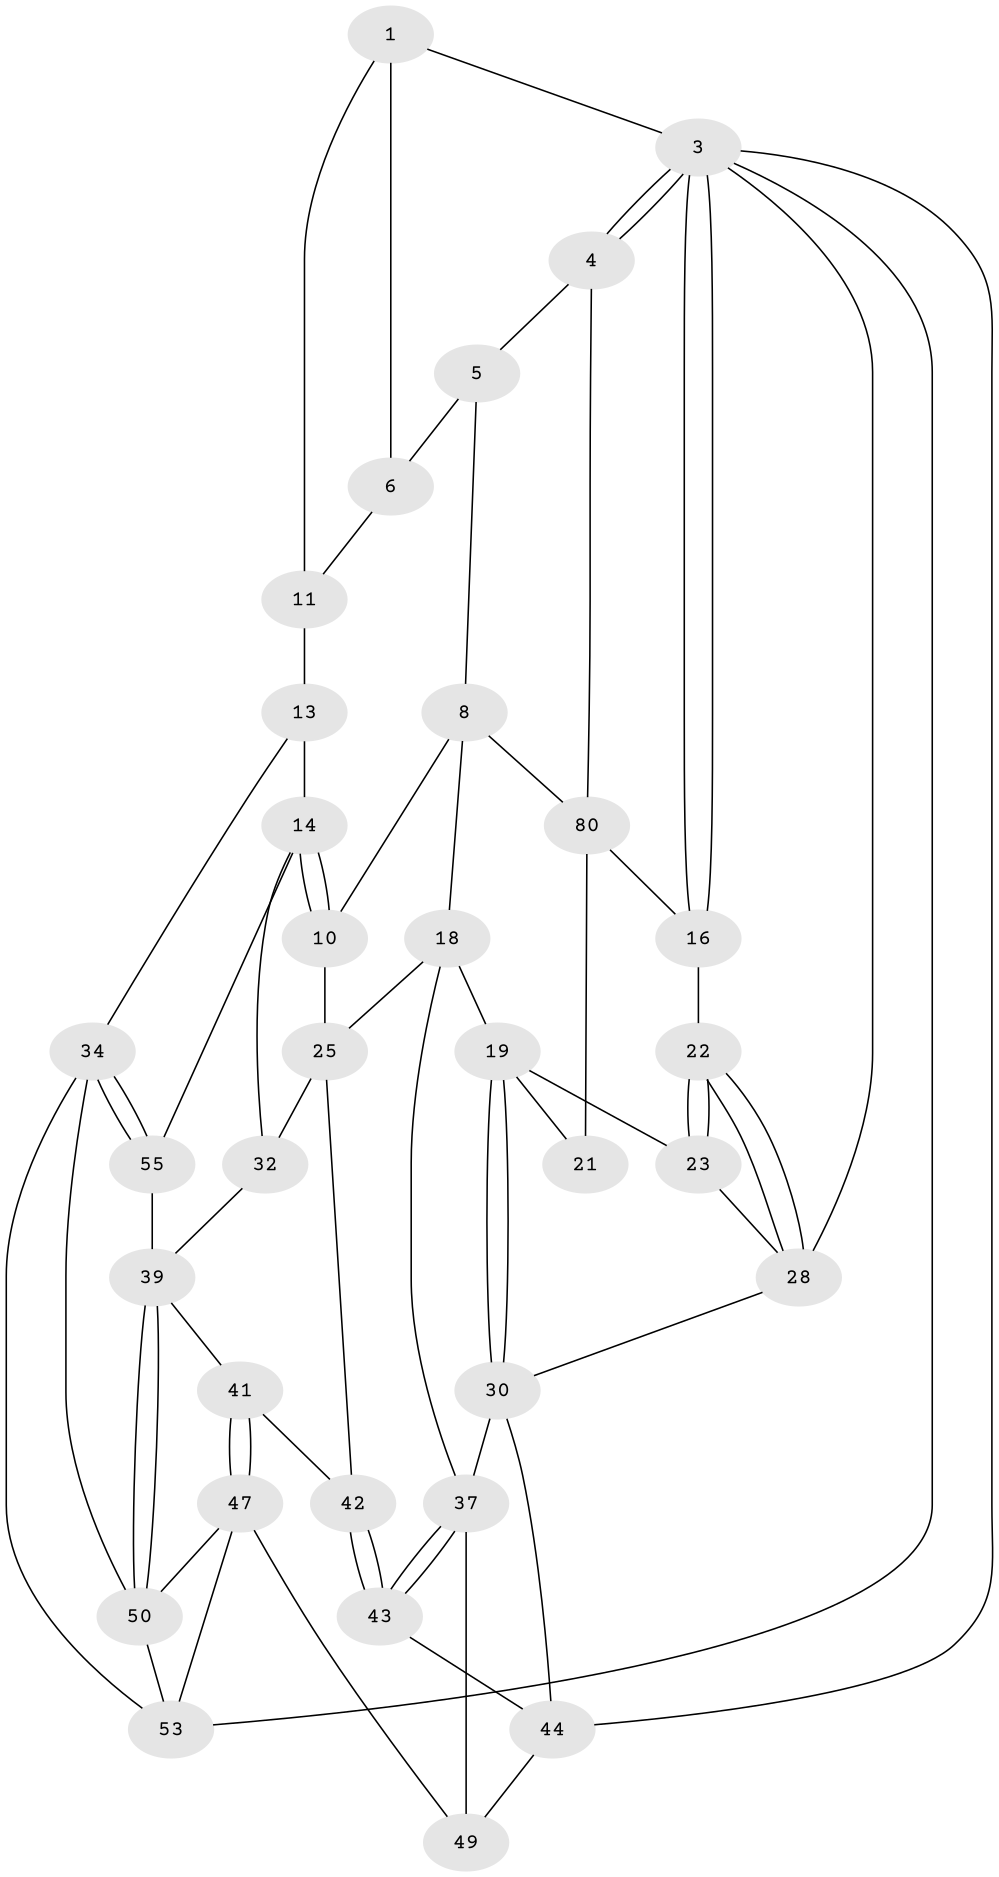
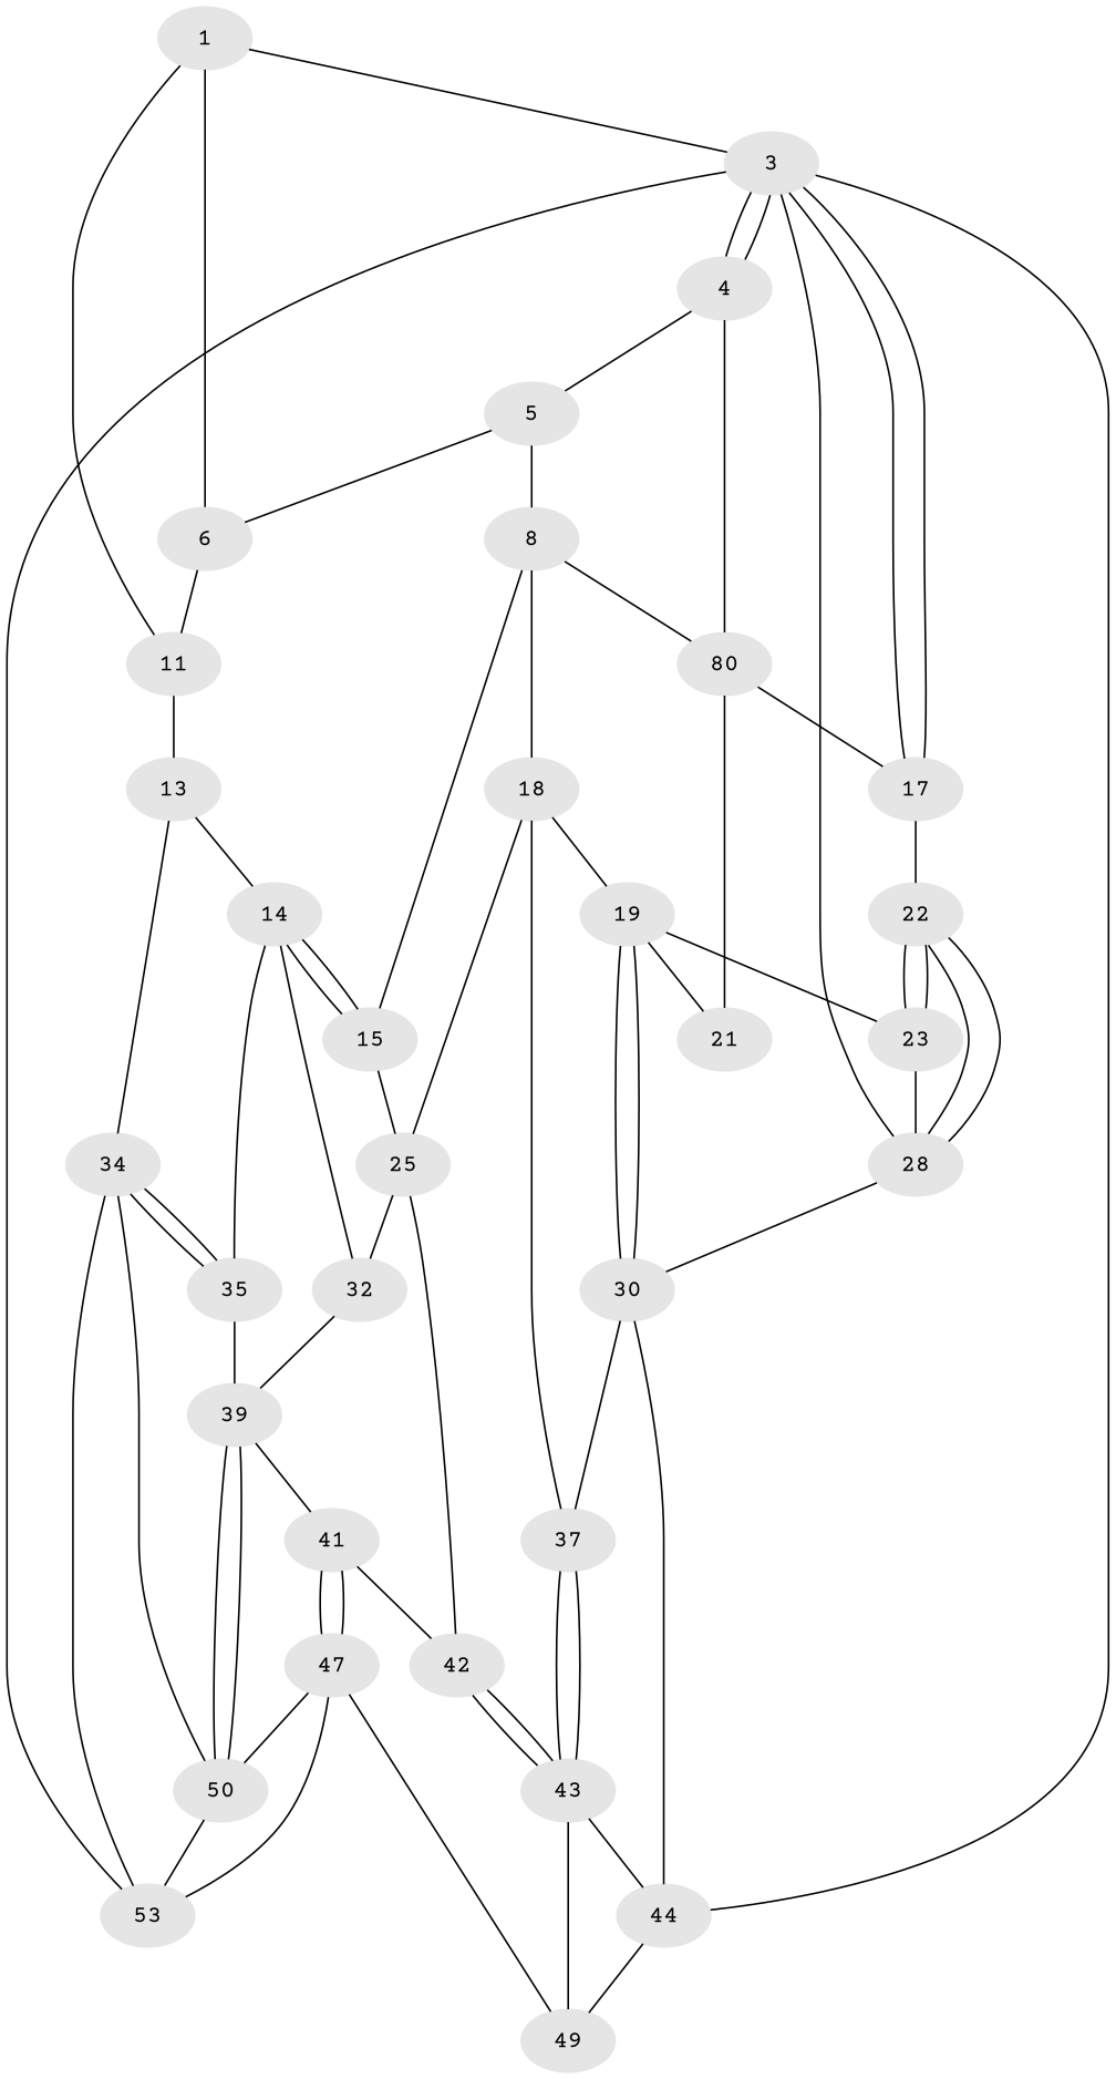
  graph {
    fontname="Courier Prime"
    node [color=gray90 fontname="Courier Prime" style=filled]
    edge [fontname="Courier Prime"]
    1 [super="+2"]
    3 [super="+36"]
    6
    11 [super="+12"]
    53 [super="+54"]
    4
-   17 [label=16]
+   17
    28 [super="+29"]
    44 [super="+45"]
    13 [super="+33"]
    5 [super="+7"]
    n12 [label=80 super="+16"]
    22
    30 [super="+38"]
    49
    8 [super="+9"]
    21
-   15 [label=10]
+   15
    18 [super="+27"]
    25 [super="+26"]
    19 [super="+20"]
    37
    14 [super="+31"]
    34 [super="+52"]
    32
-   35 [label=55]
+   35
    50 [super="+51"]
    39 [super="+40"]
    42
    23 [super="+24"]
    43 [super="+46"]
    41
    47 [super="+48"]
    1 -- 3
    1 -- 6
    1 -- 11
    3 -- 53
    3 -- 4
    3 -- 4
    3 -- 17
    3 -- 17
    3 -- 28
    3 -- 44
    6 -- 11
    11 -- 13 [weight=2]
    4 -- 5
    4 -- n12
    17 -- 22
    28 -- 30
    44 -- 49
    13 -- 14
    13 -- 34
    5 -- 6
    5 -- 8
    n12 -- 17
    n12 -- 21
    22 -- 28
    22 -- 28
    22 -- 23
    22 -- 23
    30 -- 44
    30 -- 37
    8 -- n12
    8 -- 15
    8 -- 18
    15 -- 25
    18 -- 25
    18 -- 19
    18 -- 37
    25 -- 32
    25 -- 42
    19 -- 30
    19 -- 30
    19 -- 21
    19 -- 23
    37 -- 43
    37 -- 43
    14 -- 15
    14 -- 15
    14 -- 32
    14 -- 35
    34 -- 53
    34 -- 35
    34 -- 35
    34 -- 50
    32 -- 39
    35 -- 39
    50 -- 53
    39 -- 50
    39 -- 50
    39 -- 41
    42 -- 43
    42 -- 43
    23 -- 28
    43 -- 44
-   37 -- 49
+   43 -- 49
    41 -- 42
    41 -- 47
    41 -- 47
    47 -- 53
    47 -- 49
    47 -- 50
  }
